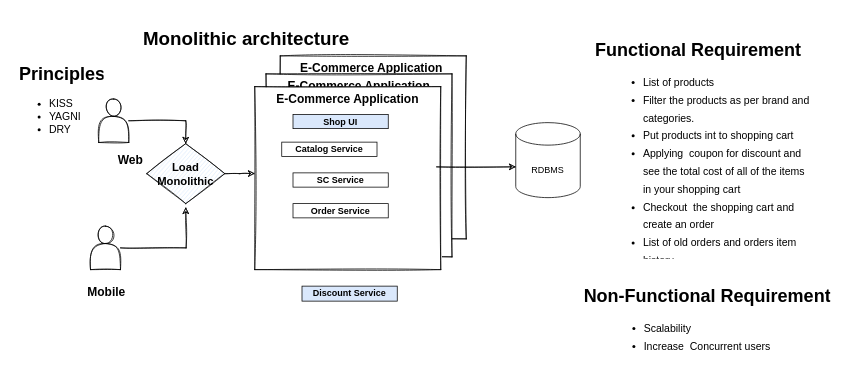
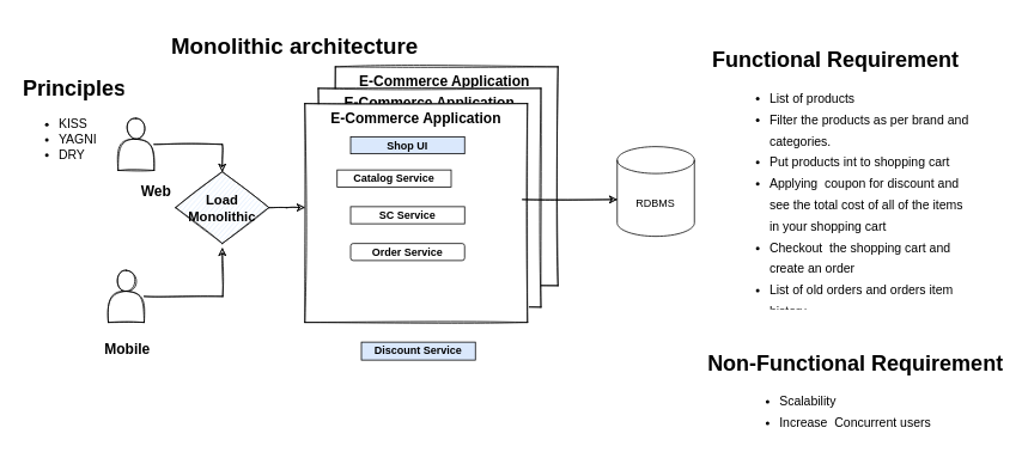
  <mxCell id="0" />
  <mxCell id="1" parent="0" />
  <mxCell id="2" value="&lt;b&gt;&lt;font style=&quot;font-size: 16px&quot;&gt;E-Commerce Application&amp;nbsp;&lt;/font&gt;&lt;/b&gt;" style="rounded=0;whiteSpace=wrap;html=1;sketch=1;align=center;verticalAlign=top;" vertex="1" parent="1"><mxGeometry x="373" y="74" width="248" height="244" as="geometry" /></mxCell>
  <mxCell id="3" value="&lt;b&gt;&lt;font style=&quot;font-size: 16px&quot;&gt;E-Commerce Application&lt;/font&gt;&lt;/b&gt;" style="rounded=0;whiteSpace=wrap;html=1;sketch=1;align=center;verticalAlign=top;" vertex="1" parent="1"><mxGeometry x="354" y="98" width="248" height="244" as="geometry" /></mxCell>
  <mxCell id="4" value="&lt;h1 style=&quot;text-align: center&quot;&gt;Functional Requirement&lt;/h1&gt;&lt;p style=&quot;font-size: 14px&quot;&gt;&lt;/p&gt;&lt;blockquote style=&quot;margin: 0px 0px 0px 40px ; border: none ; padding: 0px ; font-size: 14px&quot;&gt;&lt;ul style=&quot;line-height: 170%&quot;&gt;&lt;li&gt;List of products&lt;/li&gt;&lt;li&gt;Filter the products as per brand and categories.&lt;/li&gt;&lt;li&gt;Put products int to shopping cart&lt;/li&gt;&lt;li&gt;Applying&amp;nbsp; coupon for discount and see the total cost of all of the items in your shopping cart&lt;/li&gt;&lt;li&gt;Checkout&amp;nbsp; the shopping cart and create an order&lt;/li&gt;&lt;li&gt;List of old orders and orders item history&lt;/li&gt;&lt;/ul&gt;&lt;/blockquote&gt;&lt;p&gt;&lt;/p&gt;" style="text;html=1;strokeColor=none;fillColor=none;spacing=5;spacingTop=-20;whiteSpace=wrap;overflow=hidden;rounded=0;sketch=1;fontStyle=0;labelBorderColor=none;align=left;" parent="1" vertex="1"><mxGeometry x="772" y="47" width="315" height="298" as="geometry" /></mxCell>
  <mxCell id="5" value="&lt;h1&gt;Principles&lt;/h1&gt;&lt;p style=&quot;font-size: 14px&quot;&gt;&lt;/p&gt;&lt;ul style=&quot;font-size: 14px&quot;&gt;&lt;li&gt;KISS&lt;/li&gt;&lt;li&gt;YAGNI&lt;/li&gt;&lt;li&gt;DRY&lt;/li&gt;&lt;/ul&gt;&lt;p&gt;&lt;/p&gt;" style="text;html=1;strokeColor=none;fillColor=none;spacing=5;spacingTop=-20;whiteSpace=wrap;overflow=hidden;rounded=0;sketch=1;" parent="1" vertex="1"><mxGeometry x="20" y="79" width="121" height="110" as="geometry" /></mxCell>
  <mxCell id="6" value="&lt;font style=&quot;font-size: 25px&quot;&gt;&lt;b&gt;Monolithic architecture&lt;/b&gt;&lt;/font&gt;" style="text;html=1;strokeColor=none;fillColor=none;align=center;verticalAlign=middle;whiteSpace=wrap;rounded=0;sketch=1;" parent="1" vertex="1"><mxGeometry x="185" y="20" width="286" height="59" as="geometry" /></mxCell>
  <mxCell id="7" style="edgeStyle=orthogonalEdgeStyle;rounded=0;orthogonalLoop=1;jettySize=auto;html=1;entryX=0.5;entryY=0;entryDx=0;entryDy=0;sketch=1;" edge="1" parent="1" source="8" target="23"><mxGeometry relative="1" as="geometry" /></mxCell>
  <mxCell id="8" value="" style="shape=actor;whiteSpace=wrap;html=1;sketch=1;" parent="1" vertex="1"><mxGeometry x="131" y="131.5" width="40" height="58" as="geometry" /></mxCell>
  <mxCell id="9" value="&lt;b&gt;&lt;font style=&quot;font-size: 16px&quot;&gt;Web&lt;/font&gt;&lt;/b&gt;" style="text;html=1;strokeColor=none;fillColor=none;align=center;verticalAlign=middle;whiteSpace=wrap;rounded=0;sketch=1;" parent="1" vertex="1"><mxGeometry x="143.5" y="203" width="59" height="20" as="geometry" /></mxCell>
  <mxCell id="10" value="&lt;b&gt;&lt;font style=&quot;font-size: 16px&quot;&gt;E-Commerce Application&lt;/font&gt;&lt;/b&gt;" style="rounded=0;whiteSpace=wrap;html=1;sketch=1;align=center;verticalAlign=top;" parent="1" vertex="1"><mxGeometry x="339" y="115" width="248" height="244" as="geometry" /></mxCell>
  <mxCell id="11" value="RDBMS" style="shape=cylinder3;whiteSpace=wrap;html=1;boundedLbl=1;backgroundOutline=1;size=15;" parent="1" vertex="1"><mxGeometry x="687" y="163" width="86" height="100" as="geometry" /></mxCell>
  <mxCell id="12" style="edgeStyle=orthogonalEdgeStyle;rounded=0;sketch=1;orthogonalLoop=1;jettySize=auto;html=1;entryX=0;entryY=0.418;entryDx=0;entryDy=0;entryPerimeter=0;" parent="1" edge="1"><mxGeometry relative="1" as="geometry"><mxPoint x="581.5" y="222.002" as="sourcePoint" /><mxPoint x="687" y="222.002" as="targetPoint" /></mxGeometry></mxCell>
  <mxCell id="13" value="Shop UI" style="rounded=0;whiteSpace=wrap;html=1;align=center;fontStyle=1;fillColor=#dae8fc;" parent="1" vertex="1"><mxGeometry x="390" y="152" width="127" height="19" as="geometry" /></mxCell>
  <mxCell id="14" value="Catalog Service" style="rounded=0;whiteSpace=wrap;html=1;align=center;fontStyle=1" parent="1" vertex="1"><mxGeometry x="375" y="189" width="127" height="19" as="geometry" /></mxCell>
  <mxCell id="15" value="SC Service" style="rounded=0;whiteSpace=wrap;html=1;align=center;fontStyle=1" parent="1" vertex="1"><mxGeometry x="390" y="230" width="127" height="19" as="geometry" /></mxCell>
- <mxCell id="16" value="Order Service" style="rounded=0;whiteSpace=wrap;html=1;align=center;fontStyle=1" parent="1" vertex="1"><mxGeometry x="390" y="271" width="127" height="19" as="geometry" /></mxCell>
+ <mxCell id="16" value="Order Service" style="whiteSpace=wrap;html=1;align=center;fontStyle=1;rounded=1;" parent="1" vertex="1"><mxGeometry x="390" y="271" width="127" height="19" as="geometry" /></mxCell>
  <mxCell id="17" value="Discount Service" style="rounded=0;whiteSpace=wrap;html=1;align=center;fontStyle=1;fillColor=#dae8fc;" parent="1" vertex="1"><mxGeometry x="402" y="381" width="127" height="20" as="geometry" /></mxCell>
- <mxCell id="18" value="&lt;h1 style=&quot;text-align: center&quot;&gt;Non-Functional Requirement&lt;/h1&gt;&lt;p style=&quot;font-size: 14px&quot;&gt;&lt;/p&gt;&lt;blockquote style=&quot;margin: 0px 0px 0px 40px ; border: none ; padding: 0px ; font-size: 14px&quot;&gt;&lt;ul style=&quot;line-height: 170%&quot;&gt;&lt;li&gt;Scalability&lt;/li&gt;&lt;li&gt;Increase&amp;nbsp; Concurrent users&lt;/li&gt;&lt;/ul&gt;&lt;/blockquote&gt;&lt;p&gt;&lt;/p&gt;" style="text;html=1;strokeColor=none;fillColor=none;spacing=5;spacingTop=-20;whiteSpace=wrap;overflow=hidden;rounded=0;sketch=1;fontStyle=0;labelBorderColor=none;align=left;" vertex="1" parent="1"><mxGeometry x="773" y="375" width="350" height="107" as="geometry" /></mxCell>
+ <mxCell id="18" value="&lt;h1 style=&quot;text-align: center&quot;&gt;Non-Functional Requirement&lt;/h1&gt;&lt;p style=&quot;font-size: 14px&quot;&gt;&lt;/p&gt;&lt;blockquote style=&quot;margin: 0px 0px 0px 40px ; border: none ; padding: 0px ; font-size: 14px&quot;&gt;&lt;ul style=&quot;line-height: 170%&quot;&gt;&lt;li&gt;Scalability&lt;/li&gt;&lt;li&gt;Increase&amp;nbsp; Concurrent users&lt;/li&gt;&lt;/ul&gt;&lt;/blockquote&gt;&lt;p&gt;&lt;/p&gt;" style="text;html=1;strokeColor=none;fillColor=none;spacing=5;spacingTop=-20;whiteSpace=wrap;overflow=hidden;rounded=0;sketch=1;fontStyle=0;labelBorderColor=none;align=left;" vertex="1" parent="1"><mxGeometry x="783" y="385" width="350" height="107" as="geometry" /></mxCell>
  <mxCell id="19" style="edgeStyle=orthogonalEdgeStyle;rounded=0;orthogonalLoop=1;jettySize=auto;html=1;sketch=1;" edge="1" parent="1" source="20"><mxGeometry relative="1" as="geometry"><mxPoint x="247" y="276" as="targetPoint" /></mxGeometry></mxCell>
  <mxCell id="20" value="" style="shape=actor;whiteSpace=wrap;html=1;sketch=1;" vertex="1" parent="1"><mxGeometry x="120" y="301" width="40" height="58" as="geometry" /></mxCell>
  <mxCell id="21" value="&lt;b&gt;&lt;font style=&quot;font-size: 16px&quot;&gt;Mobile&lt;/font&gt;&lt;/b&gt;" style="text;html=1;strokeColor=none;fillColor=none;align=center;verticalAlign=middle;whiteSpace=wrap;rounded=0;sketch=1;" vertex="1" parent="1"><mxGeometry x="112" y="378" width="59" height="20" as="geometry" /></mxCell>
  <mxCell id="22" style="edgeStyle=orthogonalEdgeStyle;rounded=0;orthogonalLoop=1;jettySize=auto;html=1;entryX=0;entryY=0.475;entryDx=0;entryDy=0;entryPerimeter=0;sketch=1;" edge="1" parent="1" source="23" target="10"><mxGeometry relative="1" as="geometry" /></mxCell>
  <mxCell id="23" value="&lt;b&gt;&lt;font style=&quot;font-size: 15px&quot;&gt;Load Monolithic&lt;/font&gt;&lt;/b&gt;" style="rhombus;whiteSpace=wrap;html=1;fillColor=#dae8fc;shadow=0;sketch=1;rounded=0;strokeColor=#0A0A0A;" vertex="1" parent="1"><mxGeometry x="195" y="191" width="104" height="80" as="geometry" /></mxCell>
